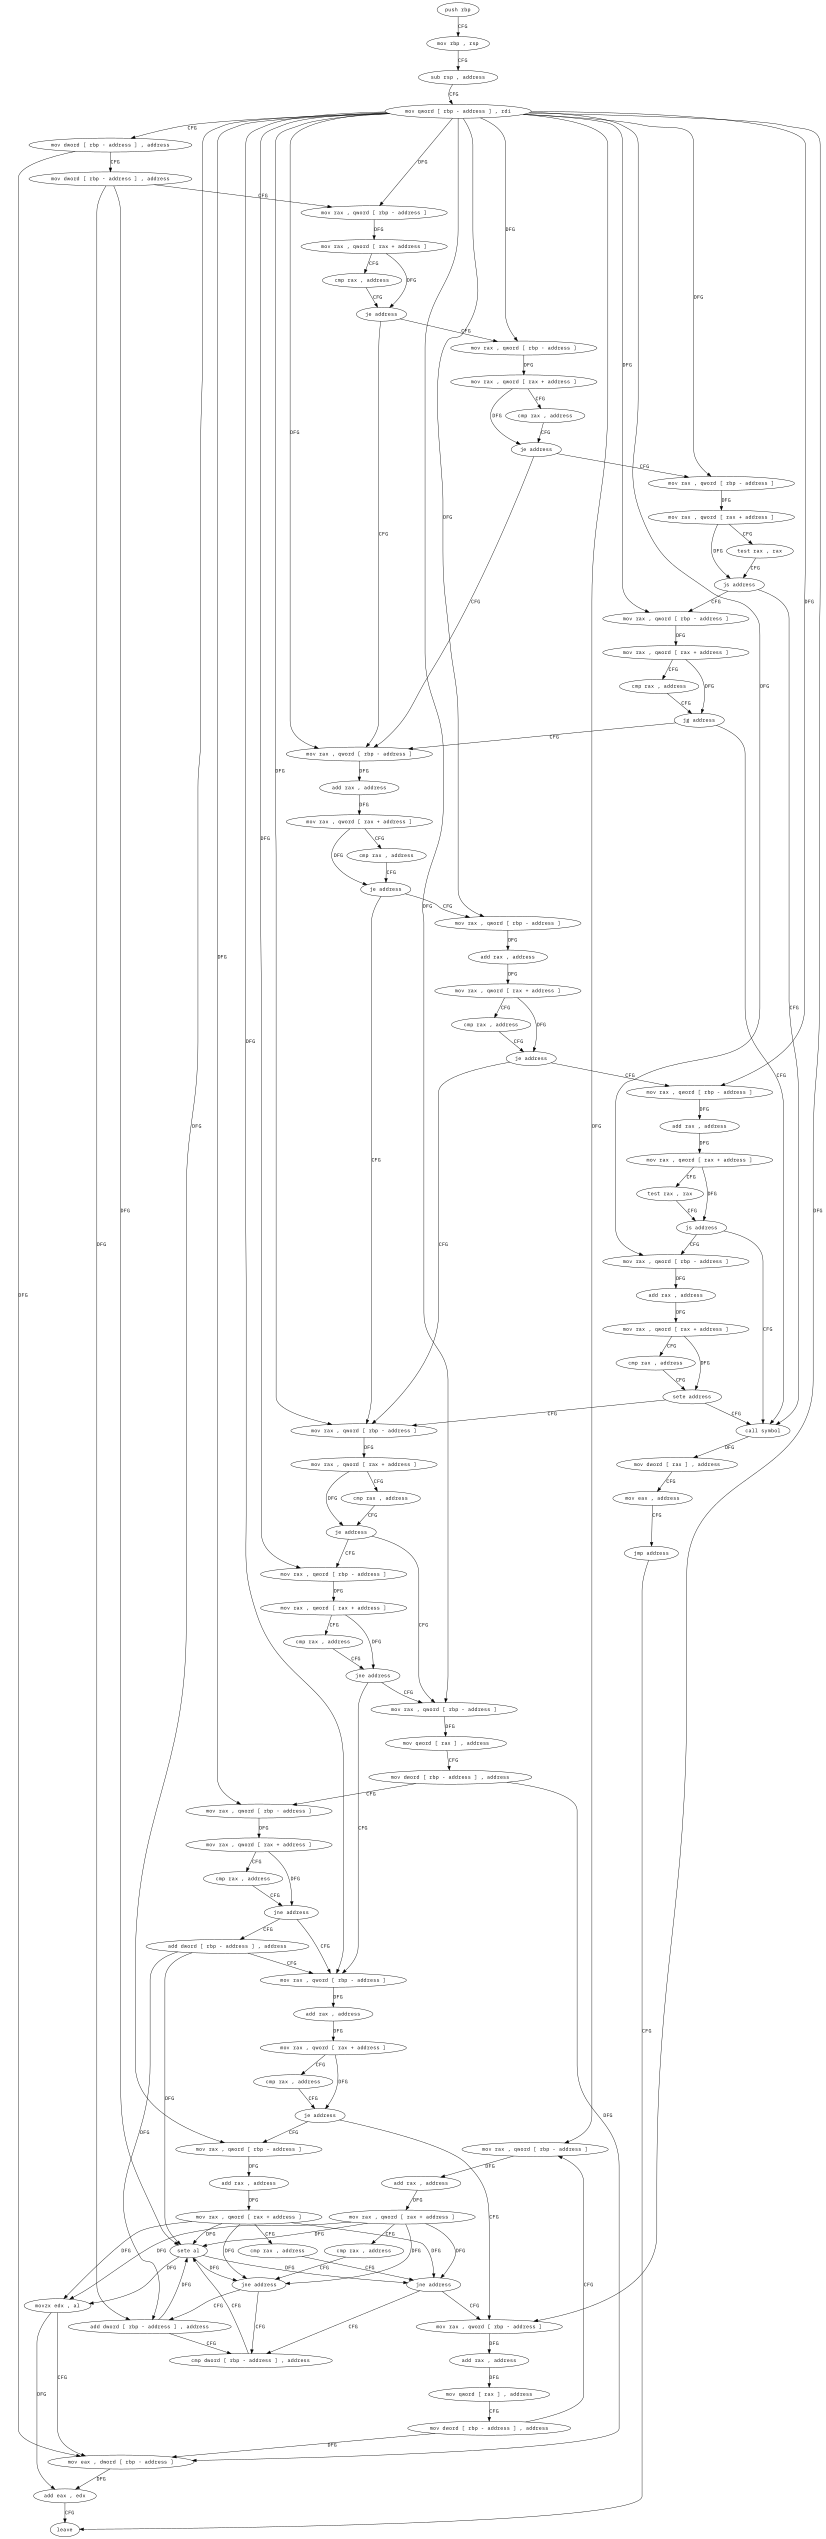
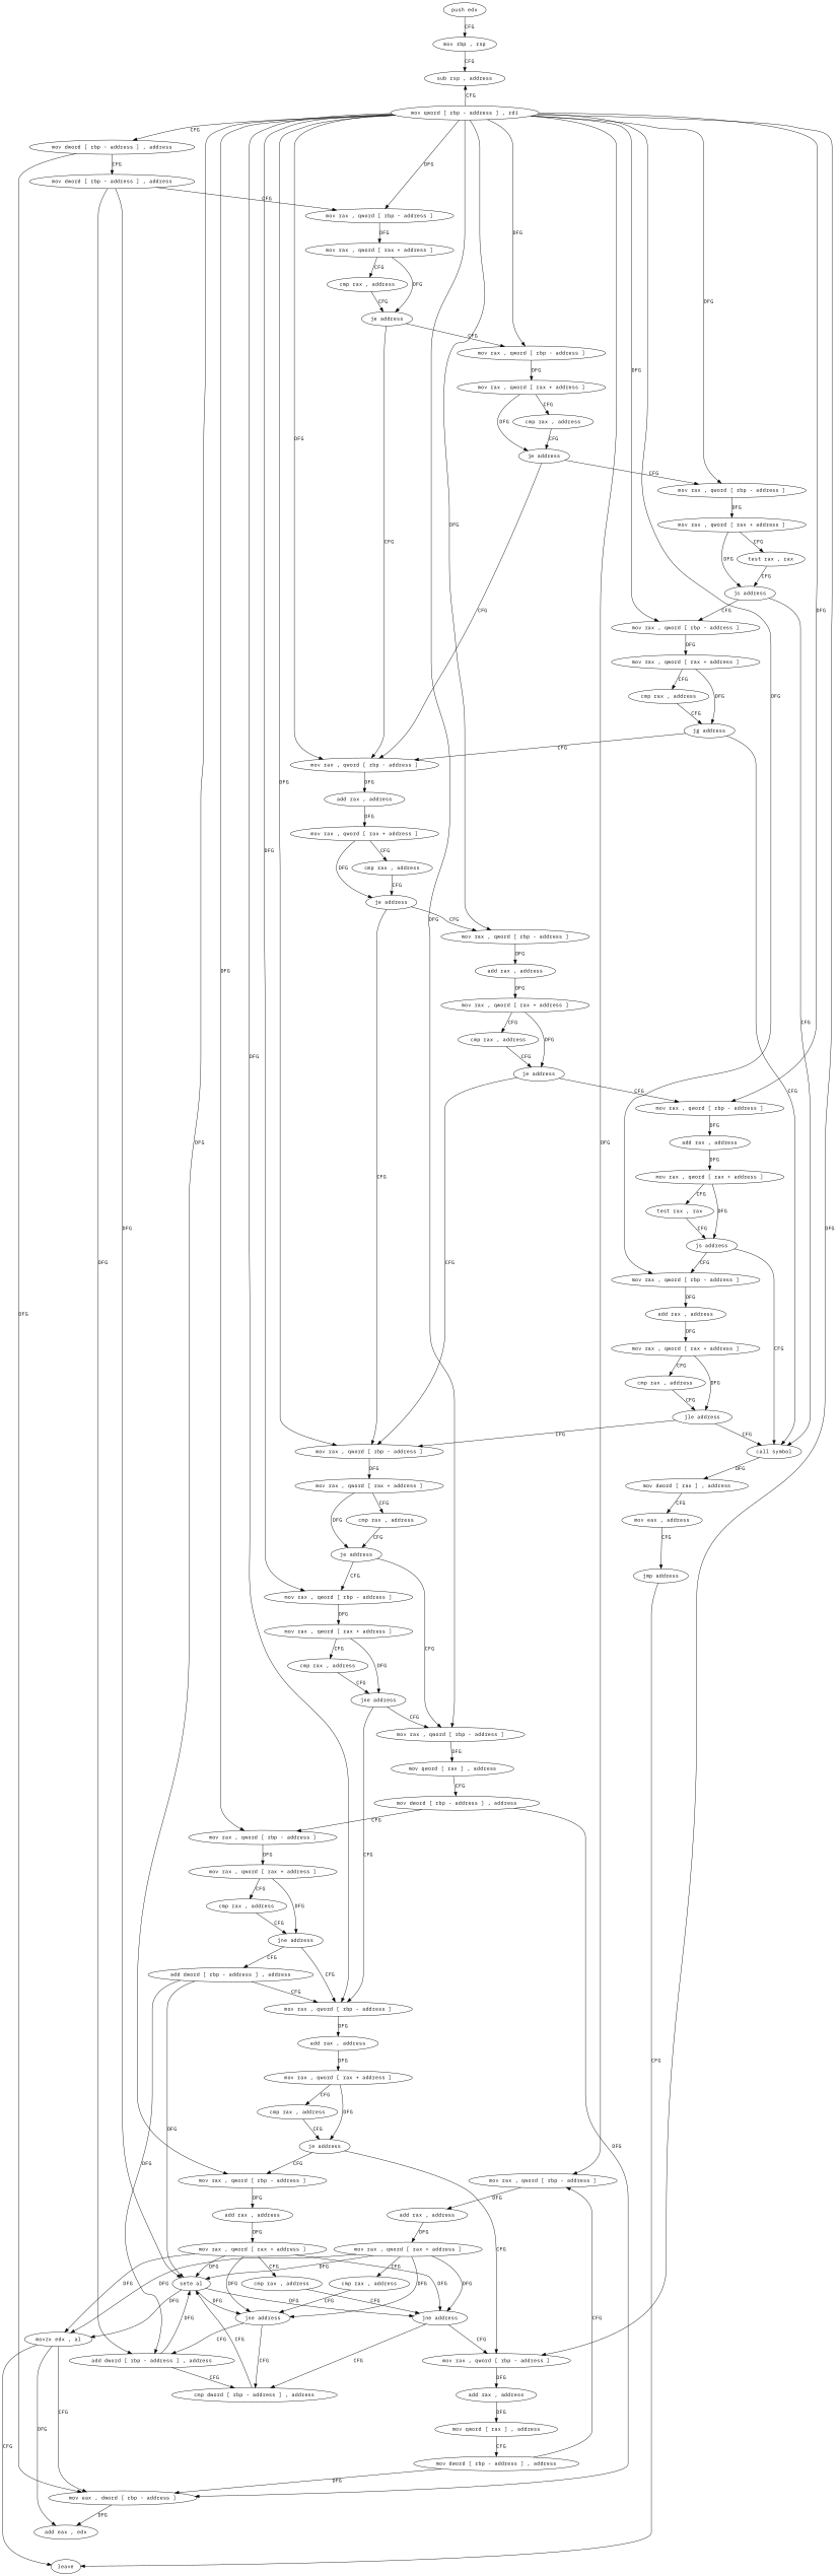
  digraph {
    fontname="IBM Plex Mono"
    node [fontname="IBM Plex Mono"]
    edge [fontname="IBM Plex Mono"]
-   n1 [label="push rbp"]
+   n1 [label="push edx"]
    n2 [label="mov rbp , rsp"]
    n3 [label="sub rsp , address"]
    n4 [label="mov qword [ rbp - address ] , rdi"]
    n5 [label="mov dword [ rbp - address ] , address"]
    n6 [label="mov rax , qword [ rbp - address ]"]
    n7 [label="mov rax , qword [ rbp - address ]"]
    n8 [label="mov rax , qword [ rbp - address ]"]
    n9 [label="mov rax , qword [ rbp - address ]"]
    n10 [label="mov rax , qword [ rbp - address ]"]
    n11 [label="mov rax , qword [ rbp - address ]"]
    n12 [label="mov rax , qword [ rbp - address ]"]
    n13 [label="mov rax , qword [ rbp - address ]"]
    n14 [label="mov rax , qword [ rbp - address ]"]
    n15 [label="mov rax , qword [ rbp - address ]"]
    n16 [label="mov rax , qword [ rbp - address ]"]
    n17 [label="mov rax , qword [ rbp - address ]"]
    n18 [label="mov rax , qword [ rbp - address ]"]
    n19 [label="mov rax , qword [ rbp - address ]"]
    n20 [label="mov rax , qword [ rbp - address ]"]
    n21 [label="mov rax , qword [ rbp - address ]"]
    n22 [label="mov dword [ rbp - address ] , address"]
    n23 [label="mov eax , dword [ rbp - address ]"]
    n24 [label="mov rax , qword [ rax + address ]"]
    n25 [label="add rax , address"]
    n26 [label="mov rax , qword [ rax + address ]"]
    n27 [label="mov rax , qword [ rax + address ]"]
    n28 [label="add rax , address"]
    n29 [label="mov rax , qword [ rax + address ]"]
    n30 [label="mov qword [ rax ] , address"]
    n31 [label="mov rax , qword [ rax + address ]"]
    n32 [label="add rax , address"]
    n33 [label="mov rax , qword [ rax + address ]"]
    n34 [label="mov rax , qword [ rax + address ]"]
    n35 [label="add rax , address"]
    n36 [label="add rax , address"]
    n37 [label="add rax , address"]
    n38 [label="add rax , address"]
    n39 [label="add rax , address"]
    n40 [label="add dword [ rbp - address ] , address"]
    n41 [label="sete al"]
    n42 [label="add eax , edx"]
    n43 [label="cmp dword [ rbp - address ] , address"]
    n44 [label="jne address"]
    n45 [label="jne address"]
    n46 [label="movzx edx , al"]
    n47 [label="cmp rax , address"]
    n48 [label="je address"]
    n49 [label="mov rax , qword [ rax + address ]"]
    n50 [label="cmp rax , address"]
    n51 [label="je address"]
    n52 [label="cmp rax , address"]
    n53 [label="je address"]
    n54 [label="cmp rax , address"]
    n55 [label="je address"]
    n56 [label="mov rax , qword [ rax + address ]"]
    n57 [label="test rax , rax"]
    n58 [label="js address"]
    n59 [label="mov dword [ rbp - address ] , address"]
    n60 [label="cmp rax , address"]
    n61 [label="jne address"]
    n62 [label="cmp rax , address"]
    n63 [label="je address"]
    n64 [label="mov rax , qword [ rax + address ]"]
    n65 [label="call symbol"]
    n66 [label="mov dword [ rax ] , address"]
    n67 [label="mov eax , address"]
    n68 [label="cmp rax , address"]
    n69 [label="jg address"]
    n70 [label="cmp rax , address"]
    n71 [label="jne address"]
    n72 [label="add dword [ rbp - address ] , address"]
    n73 [label="mov rax , qword [ rax + address ]"]
    n74 [label="test rax , rax"]
    n75 [label="js address"]
    n76 [label="mov rax , qword [ rax + address ]"]
    n77 [label="jmp address"]
    n78 [label=leave]
    n79 [label="cmp rax , address"]
    n80 [label="je address"]
    n81 [label="mov qword [ rax ] , address"]
    n82 [label="mov rax , qword [ rax + address ]"]
    n83 [label="cmp rax , address"]
-   n84 [label="sete address"]
+   n84 [label="jle address"]
    n85 [label="mov dword [ rbp - address ] , address"]
    n86 [label="mov rax , qword [ rax + address ]"]
    n87 [label="cmp rax , address"]
    n88 [label="cmp rax , address"]
    n1 -> n2 [label=CFG]
    n2 -> n3 [label=CFG]
-   n3 -> n4 [label=CFG]
+   n4 -> n3 [label=CFG]
    n4 -> n5 [label=CFG]
    n4 -> n6 [label=DFG]
    n4 -> n7 [label=DFG]
    n4 -> n8 [label=DFG]
    n4 -> n9 [label=DFG]
    n4 -> n10 [label=DFG]
    n4 -> n11 [label=DFG]
    n4 -> n12 [label=DFG]
    n4 -> n13 [label=DFG]
    n4 -> n14 [label=DFG]
    n4 -> n15 [label=DFG]
    n4 -> n16 [label=DFG]
    n4 -> n17 [label=DFG]
    n4 -> n18 [label=DFG]
    n4 -> n19 [label=DFG]
    n4 -> n20 [label=DFG]
    n4 -> n21 [label=DFG]
    n5 -> n22 [label=CFG]
    n5 -> n23 [label=DFG]
    n6 -> n24 [label=DFG]
    n7 -> n25 [label=DFG]
    n8 -> n26 [label=DFG]
    n9 -> n27 [label=DFG]
    n10 -> n28 [label=DFG]
    n11 -> n29 [label=DFG]
    n12 -> n30 [label=DFG]
    n13 -> n31 [label=DFG]
    n14 -> n32 [label=DFG]
    n15 -> n33 [label=DFG]
    n16 -> n34 [label=DFG]
    n17 -> n35 [label=DFG]
    n18 -> n36 [label=DFG]
    n19 -> n37 [label=DFG]
    n20 -> n38 [label=DFG]
    n21 -> n39 [label=DFG]
    n22 -> n6 [label=CFG]
    n22 -> n40 [label=DFG]
    n22 -> n41 [label=DFG]
    n23 -> n42 [label=DFG]
    n24 -> n47 [label=CFG]
    n24 -> n48 [label=DFG]
    n25 -> n49 [label=DFG]
    n26 -> n50 [label=CFG]
    n26 -> n51 [label=DFG]
    n27 -> n54 [label=CFG]
    n27 -> n55 [label=DFG]
    n28 -> n56 [label=DFG]
    n29 -> n57 [label=CFG]
    n29 -> n58 [label=DFG]
    n30 -> n59 [label=CFG]
    n31 -> n60 [label=CFG]
    n31 -> n61 [label=DFG]
    n32 -> n64 [label=DFG]
    n33 -> n68 [label=CFG]
    n33 -> n69 [label=DFG]
    n34 -> n70 [label=CFG]
    n34 -> n71 [label=DFG]
    n35 -> n73 [label=DFG]
    n36 -> n76 [label=DFG]
    n37 -> n81 [label=DFG]
    n38 -> n82 [label=DFG]
    n39 -> n86 [label=DFG]
    n40 -> n41 [label=DFG]
    n40 -> n43 [label=CFG]
    n41 -> n44 [label=DFG]
    n41 -> n45 [label=DFG]
    n41 -> n46 [label=DFG]
-   n42 -> n78 [label=CFG]
+   n46 -> n78 [label=CFG]
    n43 -> n41 [label=CFG]
    n44 -> n40 [label=CFG]
    n44 -> n43 [label=CFG]
    n45 -> n19 [label=CFG]
    n45 -> n43 [label=CFG]
    n46 -> n23 [label=CFG]
    n46 -> n42 [label=DFG]
    n47 -> n48 [label=CFG]
    n48 -> n7 [label=CFG]
    n48 -> n8 [label=CFG]
    n49 -> n52 [label=CFG]
    n49 -> n53 [label=DFG]
    n50 -> n51 [label=CFG]
    n51 -> n7 [label=CFG]
    n51 -> n11 [label=CFG]
    n52 -> n53 [label=CFG]
    n53 -> n9 [label=CFG]
    n53 -> n10 [label=CFG]
    n54 -> n55 [label=CFG]
    n55 -> n12 [label=CFG]
    n55 -> n13 [label=CFG]
    n56 -> n62 [label=CFG]
    n56 -> n63 [label=DFG]
    n57 -> n58 [label=CFG]
    n58 -> n15 [label=CFG]
    n58 -> n65 [label=CFG]
    n59 -> n16 [label=CFG]
    n59 -> n23 [label=DFG]
    n60 -> n61 [label=CFG]
    n61 -> n12 [label=CFG]
    n61 -> n17 [label=CFG]
    n62 -> n63 [label=CFG]
    n63 -> n9 [label=CFG]
    n63 -> n14 [label=CFG]
    n64 -> n74 [label=CFG]
    n64 -> n75 [label=DFG]
    n65 -> n66 [label=DFG]
    n66 -> n67 [label=CFG]
    n67 -> n77 [label=CFG]
    n68 -> n69 [label=CFG]
    n69 -> n7 [label=CFG]
    n69 -> n65 [label=CFG]
    n70 -> n71 [label=CFG]
    n71 -> n17 [label=CFG]
    n71 -> n72 [label=CFG]
    n72 -> n17 [label=CFG]
    n72 -> n40 [label=DFG]
    n72 -> n41 [label=DFG]
    n73 -> n79 [label=CFG]
    n73 -> n80 [label=DFG]
    n74 -> n75 [label=CFG]
    n75 -> n18 [label=CFG]
    n75 -> n65 [label=CFG]
    n76 -> n83 [label=CFG]
    n76 -> n84 [label=DFG]
    n77 -> n78 [label=CFG]
    n79 -> n80 [label=CFG]
    n80 -> n19 [label=CFG]
    n80 -> n20 [label=CFG]
    n81 -> n85 [label=CFG]
    n82 -> n41 [label=DFG]
    n82 -> n44 [label=DFG]
    n82 -> n45 [label=DFG]
    n82 -> n46 [label=DFG]
    n82 -> n88 [label=CFG]
    n83 -> n84 [label=CFG]
    n84 -> n9 [label=CFG]
    n84 -> n65 [label=CFG]
    n85 -> n21 [label=CFG]
    n85 -> n23 [label=DFG]
    n86 -> n41 [label=DFG]
    n86 -> n44 [label=DFG]
    n86 -> n45 [label=DFG]
    n86 -> n46 [label=DFG]
    n86 -> n87 [label=CFG]
    n87 -> n44 [label=CFG]
    n88 -> n45 [label=CFG]
  }
